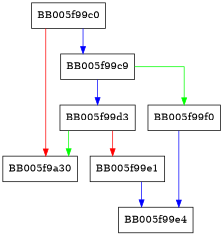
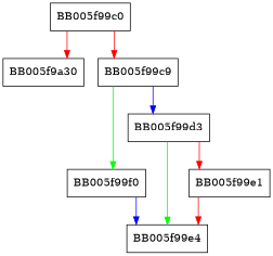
  digraph {
    splines=ortho
    node [shape=box]
    edge [color=red]
    BB005f99c0
    BB005f9a30
    BB005f99c9
    BB005f99f0
    BB005f99d3
    BB005f99e4
    BB005f99e1
    BB005f99c0 -> BB005f9a30
-   BB005f99c0 -> BB005f99c9 [color=blue]
+   BB005f99c0 -> BB005f99c9
    BB005f99c9 -> BB005f99f0 [color=green]
    BB005f99c9 -> BB005f99d3 [color=blue]
    BB005f99f0 -> BB005f99e4 [color=blue]
-   BB005f99d3 -> BB005f9a30 [color=green]
+   BB005f99d3 -> BB005f99e4 [color=green]
    BB005f99d3 -> BB005f99e1
-   BB005f99e1 -> BB005f99e4 [color=blue]
+   BB005f99e1 -> BB005f99e4
  }
